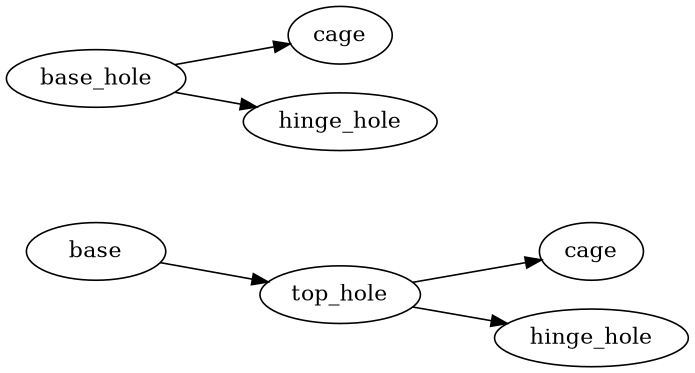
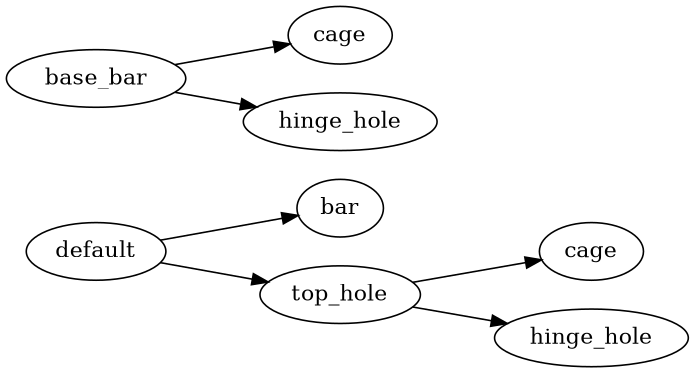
  digraph {
    rankdir=LR
-   n1 [label=base]
+   n1 [label=default]
+   n2 [label=bar]
    n3 [label=top_hole]
    n4 [label=cage]
    n5 [label=hinge_hole]
-   n6 [label=base_hole]
+   n6 [label=base_bar]
    n7 [label=cage]
    n8 [label=hinge_hole]
+   n1 -> n2
    n1 -> n3
    n3 -> n4
    n3 -> n5
    n6 -> n7
    n6 -> n8
  }
